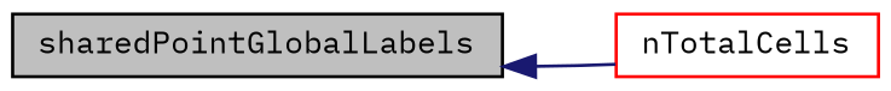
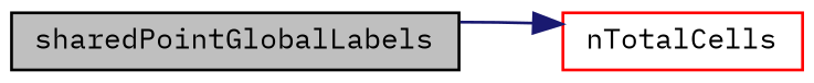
  digraph {
    rankdir=LR
    fontname="IBM Plex Mono"
    node [fontname="IBM Plex Mono" fontsize=10 shape=record]
    n1 [color=black fillcolor=grey75 fontcolor=black height=0.2 label=sharedPointGlobalLabels style=filled width=0.4]
    n2 [color=red height=0.2 label=nTotalCells width=0.4]
-   n1 -> n2 [color=midnightblue dir=back fontname="IBM Plex Mono" fontsize=10 labelfontname=FreeSans labelfontsize=10 style=solid]
+   n2 -> n1 [color=midnightblue dir=back fontname="IBM Plex Mono" fontsize=10 labelfontname=FreeSans labelfontsize=10 style=solid]
  }
